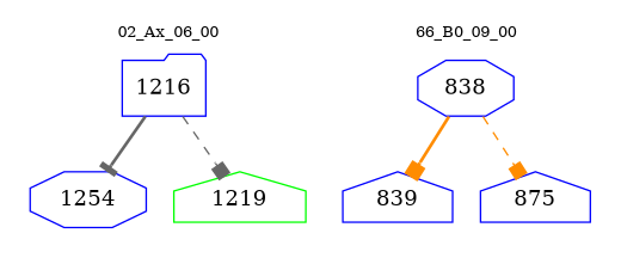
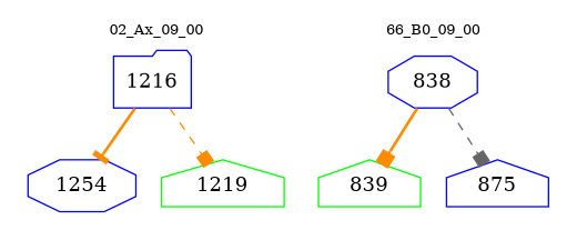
  digraph {
    node [color=blue shape=house]
    edge [arrowhead=box color=gray40 style=bold]
    n1 [label=1216 shape=folder]
    n2 [label=1254 shape=octagon]
    n3 [color=green label=1219]
    n4 [label=838 shape=octagon]
-   n5 [label=839]
+   n5 [color=green label=839]
    n6 [label=875]
    subgraph cluster_1 {
      color=white
      fontsize=10
-     label="02_Ax_06_00"
+     label="02_Ax_09_00"
      n1
      n2
      n3
    }
    subgraph cluster_2 {
      color=white
      fontsize=10
      label="66_B0_09_00"
      n4
      n5
      n6
    }
-   n1 -> n2 [arrowhead=tee]
-   n1 -> n3 [style=dashed]
+   n1 -> n2 [arrowhead=tee color=darkorange]
+   n1 -> n3 [color=darkorange style=dashed]
    n4 -> n5 [color=darkorange]
-   n4 -> n6 [color=darkorange style=dashed]
+   n4 -> n6 [style=dashed]
  }
